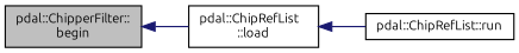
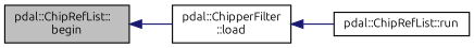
  digraph {
    fontname=Ubuntu
    rankdir=LR
    node [color=black fillcolor=white fontname=Ubuntu fontsize=10 shape=record style=filled]
    edge [color=midnightblue dir=back fontname=Ubuntu fontsize=10 labelfontname=Helvetica labelfontsize=10 style=solid]
-   n1 [fillcolor=grey75 fontcolor=black height=0.2 label="pdal::ChipperFilter::\lbegin" width=0.4]
-   n2 [height=0.2 label="pdal::ChipRefList\l::load" width=0.4]
+   n1 [fillcolor=grey75 fontcolor=black height=0.2 label="pdal::ChipRefList::\lbegin" width=0.4]
+   n2 [height=0.2 label="pdal::ChipperFilter\l::load" width=0.4]
    n3 [height=0.2 label="pdal::ChipRefList::run" width=0.4]
    n1 -> n2
    n2 -> n3
  }
